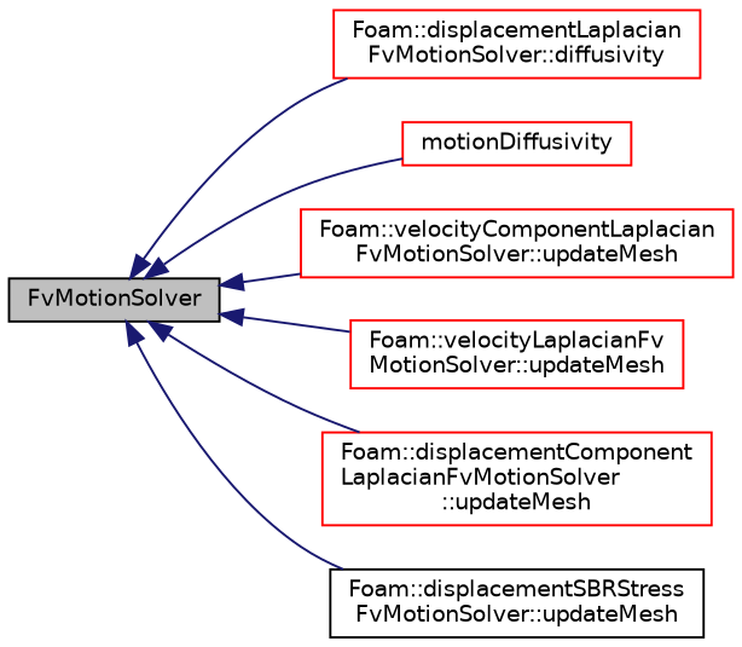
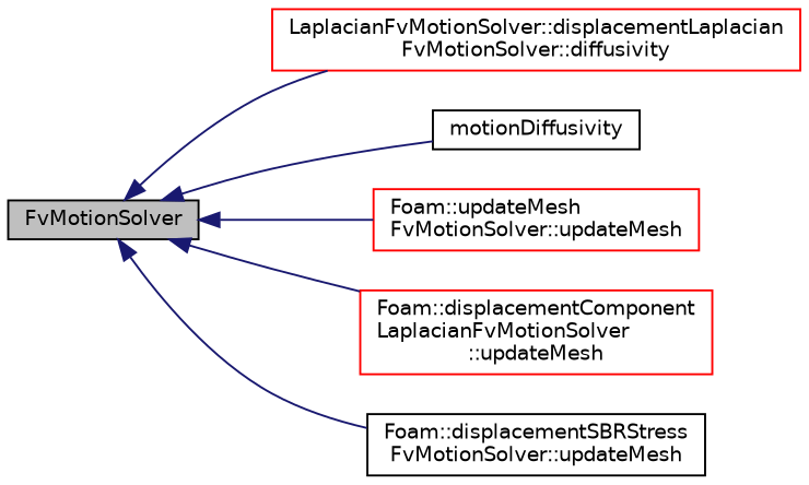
  digraph {
    rankdir=LR
    node [color=red fontname=Helvetica fontsize=10 shape=record]
    edge [color=midnightblue dir=back fontname=Helvetica fontsize=10 labelfontname=Helvetica labelfontsize=10 style=solid]
    n1 [color=black fillcolor=grey75 fontcolor=black height=0.2 label=FvMotionSolver style=filled width=0.4]
-   n2 [height=0.2 label="Foam::displacementLaplacian\lFvMotionSolver::diffusivity" width=0.4]
-   n3 [height=0.2 label=motionDiffusivity width=0.4]
-   n4 [height=0.2 label="Foam::velocityComponentLaplacian\lFvMotionSolver::updateMesh" width=0.4]
-   n5 [height=0.2 label="Foam::velocityLaplacianFv\lMotionSolver::updateMesh" width=0.4]
+   n2 [height=0.2 label="LaplacianFvMotionSolver::displacementLaplacian\lFvMotionSolver::diffusivity" width=0.4]
+   n3 [color=black height=0.2 label=motionDiffusivity width=0.4]
+   n4 [height=0.2 label="Foam::updateMesh\lFvMotionSolver::updateMesh" width=0.4]
    n6 [height=0.2 label="Foam::displacementComponent\lLaplacianFvMotionSolver\l::updateMesh" width=0.4]
    n7 [color=black height=0.2 label="Foam::displacementSBRStress\lFvMotionSolver::updateMesh" width=0.4]
    n1 -> n2
    n1 -> n3
    n1 -> n4
-   n1 -> n5
    n1 -> n6
    n1 -> n7
  }
